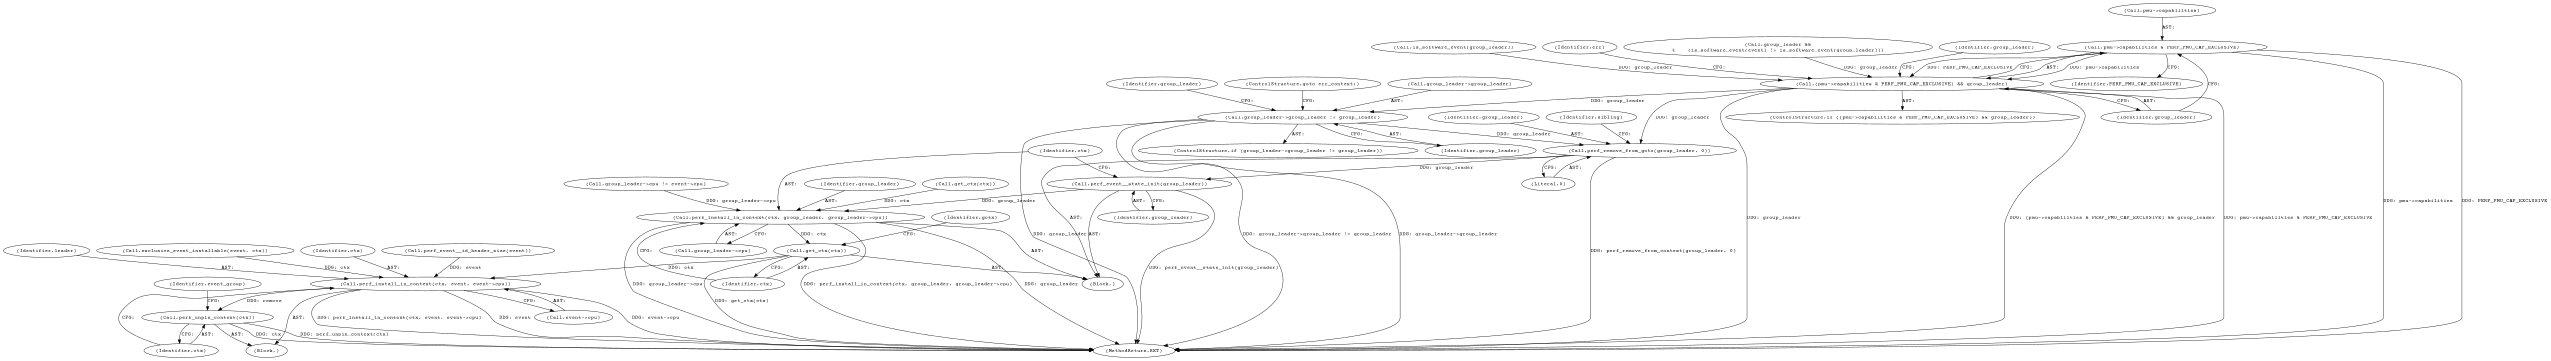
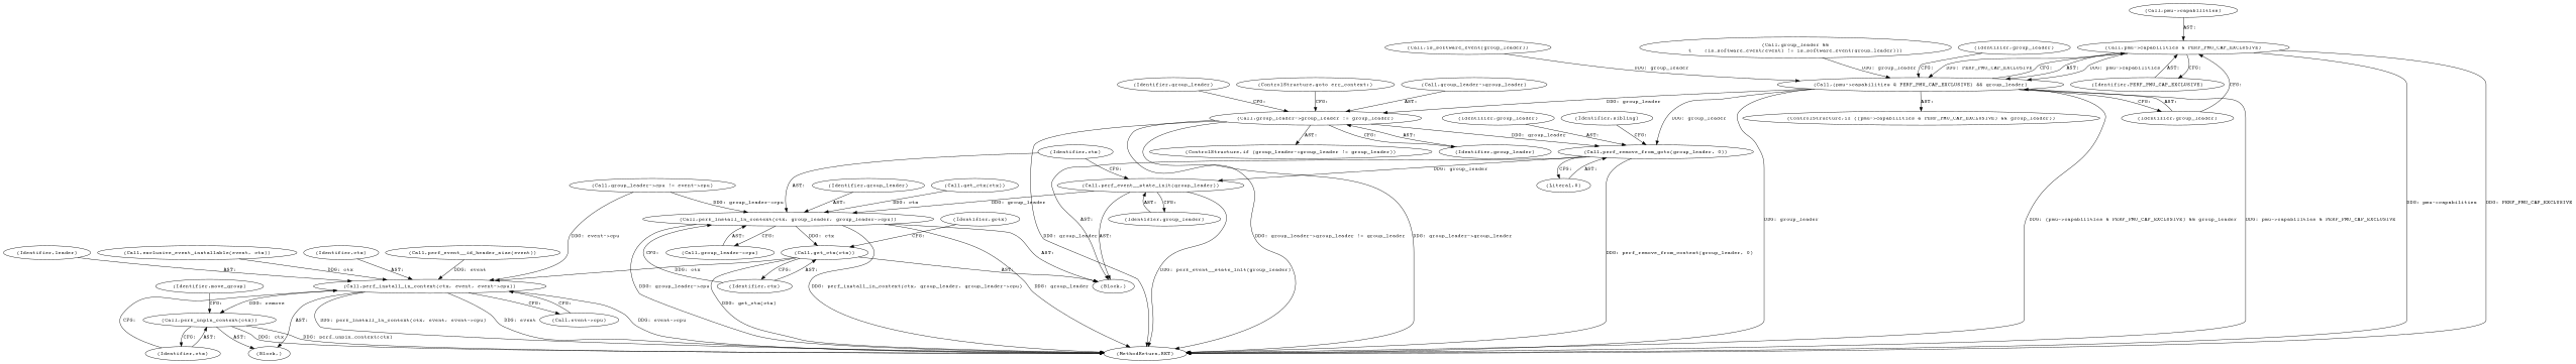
  digraph {
    fontname="Courier Prime"
    node [fontname="Courier Prime"]
    edge [fontname="Courier Prime"]
    n1 [label="(Call,pmu->capabilities & PERF_PMU_CAP_EXCLUSIVE)"]
    n2 [label="(Call,(pmu->capabilities & PERF_PMU_CAP_EXCLUSIVE) && group_leader)"]
    n3 [label="(MethodReturn,RET)"]
    n4 [label="(Identifier,PERF_PMU_CAP_EXCLUSIVE)"]
    n5 [label="(Call,group_leader->group_leader != group_leader)"]
    n6 [label="(Call,perf_remove_from_goto(group_leader, 0))"]
    n7 [label="(ControlStructure,if ((pmu->capabilities & PERF_PMU_CAP_EXCLUSIVE) && group_leader))"]
    n8 [label="(Identifier,group_leader)"]
    n9 [label="(ControlStructure,if (group_leader->group_leader != group_leader))"]
    n10 [label="(Identifier,group_leader)"]
    n11 [label="(Call,perf_event__state_init(group_leader))"]
    n12 [label="(Literal,0)"]
    n13 [label="(Block,)"]
    n14 [label="(Call,perf_install_in_context(ctx, group_leader, group_leader->cpu))"]
    n15 [label="(Identifier,group_leader)"]
    n16 [label="(Call,get_ctx(ctx))"]
    n17 [label="(Call,group_leader->cpu)"]
    n18 [label="(Call,perf_install_in_context(ctx, event, event->cpu))"]
    n19 [label="(Identifier,ctx)"]
    n20 [label="(Call,perf_unpin_context(ctx))"]
    n21 [label="(Block,)"]
    n22 [label="(Call,event->cpu)"]
    n23 [label="(Identifier,ctx)"]
    n24 [label="(Identifier,group_leader)"]
    n25 [label="(Call,group_leader->group_leader)"]
    n26 [label="(Call,is_software_event(group_leader))"]
    n27 [label="(Call,exclusive_event_installable(event, ctx))"]
    n28 [label="(Identifier,ctx)"]
    n29 [label="(Call,pmu->capabilities)"]
    n30 [label="(Identifier,group_leader)"]
    n31 [label="(Identifier,ctx)"]
-   n32 [label="(Identifier,err)"]
    n33 [label="(Identifier,group_leader)"]
    n34 [label="(Identifier,sibling)"]
    n35 [label="(Identifier,gctx)"]
-   n36 [label="(Identifier,event_group)"]
+   n36 [label="(Identifier,move_group)"]
    n37 [label="(Call,group_leader &&\n\t    (is_software_event(event) != is_software_event(group_leader)))"]
    n38 [label="(Call,perf_event__id_header_size(event))"]
    n39 [label="(Identifier,leader)"]
    n40 [label="(Call,group_leader->cpu != event->cpu)"]
    n41 [label="(Call,get_ctx(ctx))"]
    n42 [label="(Identifier,group_leader)"]
    n43 [label="(ControlStructure,goto err_context;)"]
    n1 -> n2 [label="AST: "]
    n1 -> n2 [label="DDG: pmu->capabilities"]
    n1 -> n2 [label="DDG: PERF_PMU_CAP_EXCLUSIVE"]
    n1 -> n3 [label="DDG: pmu->capabilities"]
    n1 -> n3 [label="DDG: PERF_PMU_CAP_EXCLUSIVE"]
    n1 -> n4 [label="CFG: "]
    n2 -> n1 [label="CFG: "]
    n2 -> n3 [label="DDG: pmu->capabilities & PERF_PMU_CAP_EXCLUSIVE"]
    n2 -> n3 [label="DDG: group_leader"]
    n2 -> n3 [label="DDG: (pmu->capabilities & PERF_PMU_CAP_EXCLUSIVE) && group_leader"]
    n2 -> n5 [label="DDG: group_leader"]
    n2 -> n6 [label="DDG: group_leader"]
    n2 -> n7 [label="AST: "]
    n2 -> n8 [label="CFG: "]
+   n4 -> n1 [label="AST: "]
    n5 -> n3 [label="DDG: group_leader"]
    n5 -> n3 [label="DDG: group_leader->group_leader != group_leader"]
    n5 -> n3 [label="DDG: group_leader->group_leader"]
    n5 -> n6 [label="DDG: group_leader"]
    n5 -> n9 [label="AST: "]
    n5 -> n10 [label="CFG: "]
    n6 -> n3 [label="DDG: perf_remove_from_context(group_leader, 0)"]
    n6 -> n11 [label="DDG: group_leader"]
    n6 -> n12 [label="CFG: "]
    n6 -> n13 [label="AST: "]
    n8 -> n1 [label="CFG: "]
    n8 -> n2 [label="AST: "]
    n10 -> n5 [label="AST: "]
    n11 -> n3 [label="DDG: perf_event__state_init(group_leader)"]
    n11 -> n13 [label="AST: "]
    n11 -> n14 [label="DDG: group_leader"]
    n11 -> n15 [label="CFG: "]
    n12 -> n6 [label="AST: "]
    n14 -> n3 [label="DDG: perf_install_in_context(ctx, group_leader, group_leader->cpu)"]
    n14 -> n3 [label="DDG: group_leader"]
    n14 -> n3 [label="DDG: group_leader->cpu"]
    n14 -> n13 [label="AST: "]
    n14 -> n16 [label="DDG: ctx"]
    n14 -> n17 [label="CFG: "]
    n15 -> n11 [label="AST: "]
    n16 -> n3 [label="DDG: get_ctx(ctx)"]
    n16 -> n13 [label="AST: "]
    n16 -> n18 [label="DDG: ctx"]
    n16 -> n19 [label="CFG: "]
    n17 -> n14 [label="AST: "]
    n18 -> n3 [label="DDG: event"]
    n18 -> n3 [label="DDG: event->cpu"]
    n18 -> n3 [label="DDG: perf_install_in_context(ctx, event, event->cpu)"]
    n18 -> n20 [label="DDG: remove"]
    n18 -> n21 [label="AST: "]
    n18 -> n22 [label="CFG: "]
    n19 -> n14 [label="CFG: "]
    n19 -> n16 [label="AST: "]
    n20 -> n3 [label="DDG: perf_unpin_context(ctx)"]
    n20 -> n3 [label="DDG: ctx"]
    n20 -> n21 [label="AST: "]
    n20 -> n23 [label="CFG: "]
-   n22 -> n18 [label="AST: "]
+   n22 -> n18 [label="CFG: "]
    n23 -> n18 [label="CFG: "]
    n23 -> n20 [label="AST: "]
    n24 -> n14 [label="AST: "]
    n25 -> n5 [label="AST: "]
    n26 -> n2 [label="DDG: group_leader"]
    n27 -> n18 [label="DDG: ctx"]
    n28 -> n11 [label="CFG: "]
    n28 -> n14 [label="AST: "]
    n29 -> n1 [label="AST: "]
    n30 -> n6 [label="AST: "]
    n31 -> n18 [label="AST: "]
-   n32 -> n2 [label="CFG: "]
    n33 -> n5 [label="CFG: "]
    n34 -> n6 [label="CFG: "]
    n35 -> n16 [label="CFG: "]
    n36 -> n20 [label="CFG: "]
    n37 -> n2 [label="DDG: group_leader"]
    n38 -> n18 [label="DDG: event"]
    n39 -> n18 [label="AST: "]
    n40 -> n14 [label="DDG: group_leader->cpu"]
+   n40 -> n18 [label="DDG: event->cpu"]
    n41 -> n14 [label="DDG: ctx"]
    n42 -> n2 [label="CFG: "]
    n43 -> n5 [label="CFG: "]
  }
